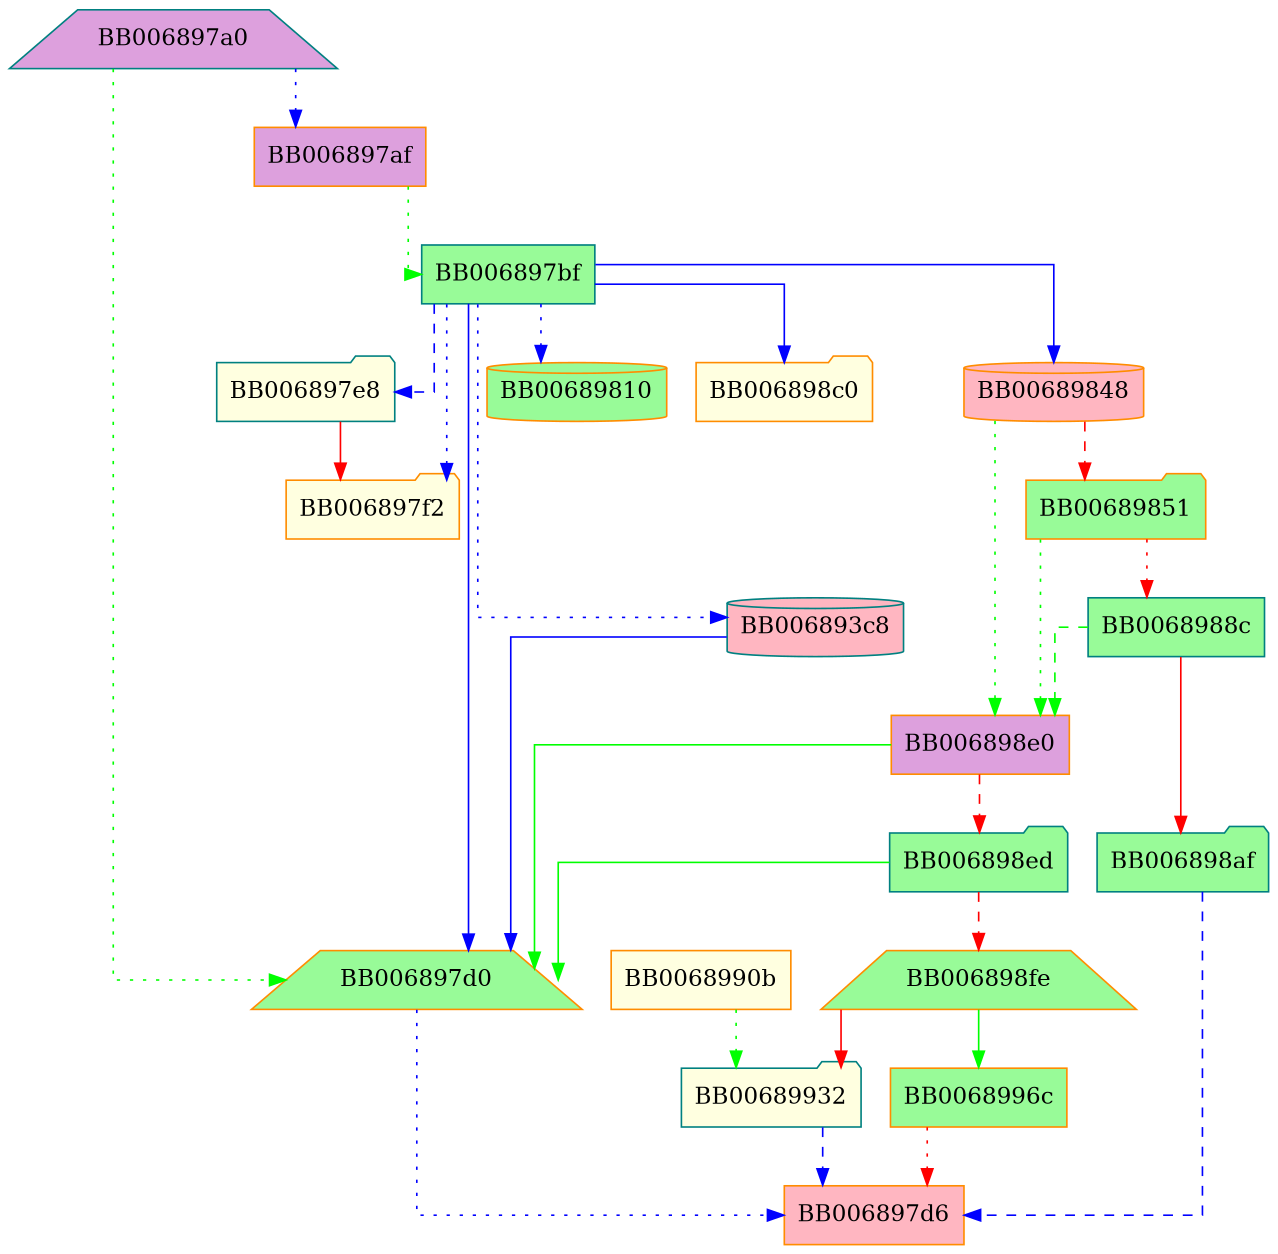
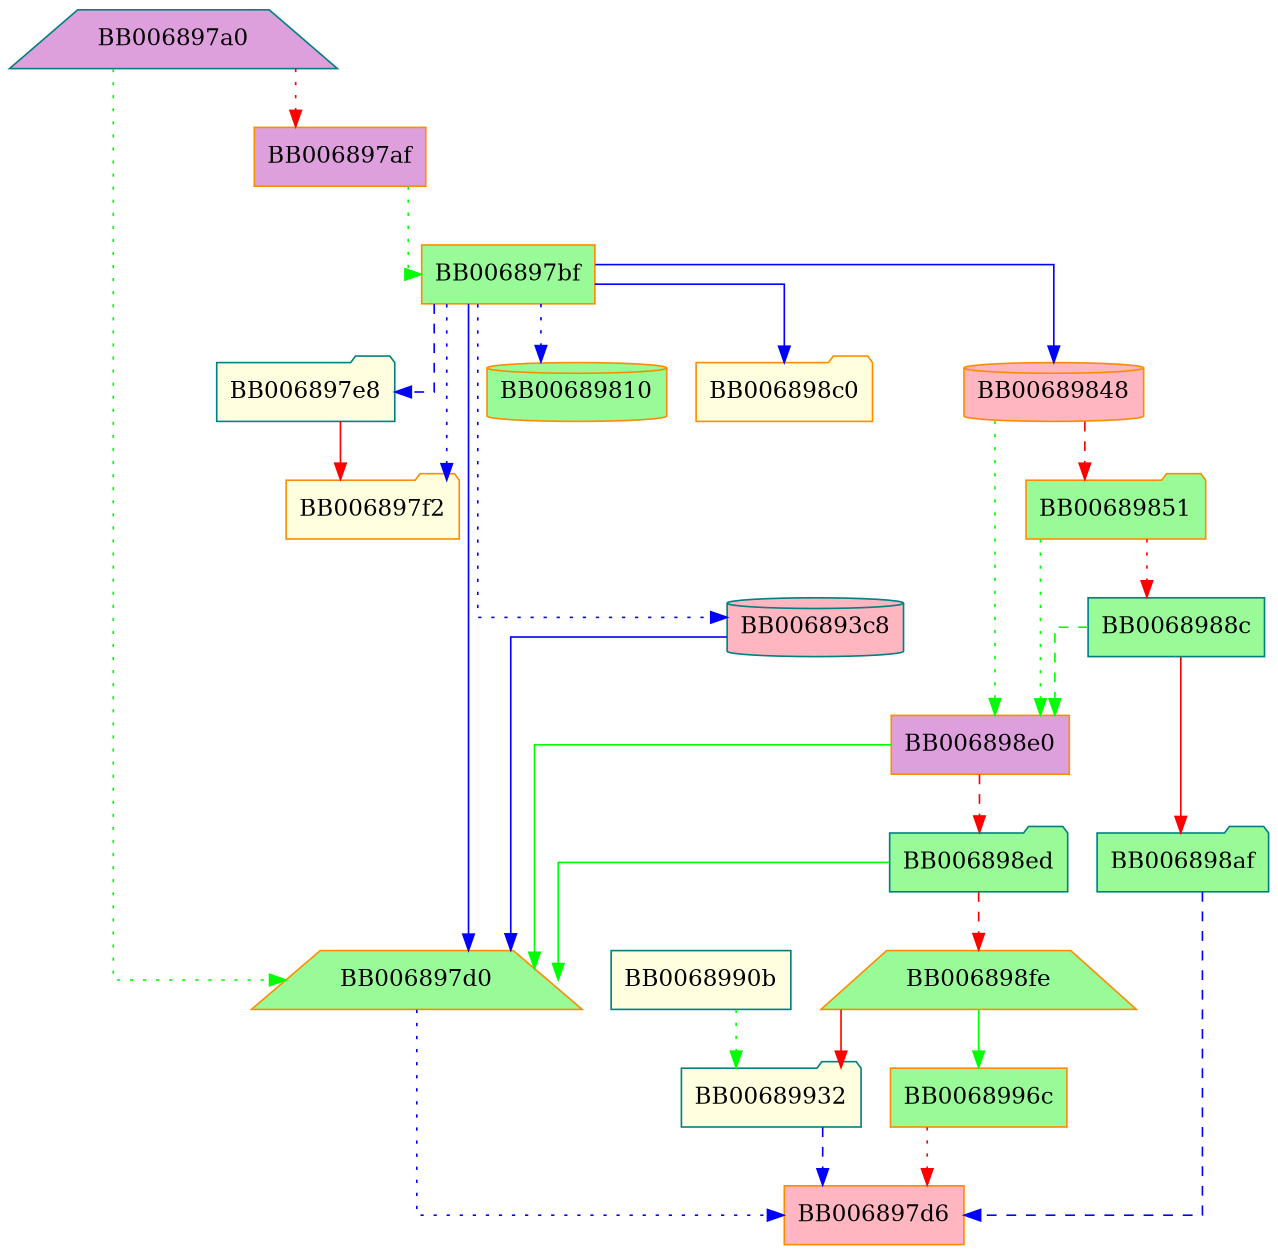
  digraph {
    splines=ortho
    node [color=darkorange fillcolor=palegreen shape=box style=filled]
    edge [color=blue style=dotted]
    BB006897a0 [color=teal fillcolor=plum shape=trapezium]
    BB006897d0 [shape=trapezium]
    BB006897af [fillcolor=plum]
    BB006897d6 [fillcolor=lightpink]
-   BB006897bf [color=teal]
+   BB006897bf
    BB006897f2 [fillcolor=lightyellow shape=folder]
    BB00689810 [shape=cylinder]
    BB006897e8 [color=teal fillcolor=lightyellow shape=folder]
    BB00689848 [fillcolor=lightpink shape=cylinder]
    BB006898c0 [fillcolor=lightyellow shape=folder]
    n11 [color=teal fillcolor=lightpink label=BB006893c8 shape=cylinder]
    BB006898e0 [fillcolor=plum]
    BB00689851 [shape=folder]
    BB006898ed [color=teal shape=folder]
    BB0068988c [color=teal]
    BB006898fe [shape=trapezium]
    BB006898af [color=teal shape=folder]
    BB0068996c
    BB00689932 [color=teal fillcolor=lightyellow shape=folder]
-   BB0068990b [fillcolor=lightyellow]
+   BB0068990b [color=teal fillcolor=lightyellow]
    BB006897a0 -> BB006897d0 [color=green]
-   BB006897a0 -> BB006897af
+   BB006897a0 -> BB006897af [color=red]
    BB006897d0 -> BB006897d6
    BB006897af -> BB006897bf [color=green]
    BB006897bf -> BB006897d0 [style=solid]
    BB006897bf -> BB006897f2
    BB006897bf -> BB00689810
    BB006897bf -> BB006897e8 [style=dashed]
    BB006897bf -> BB00689848 [style=solid]
    BB006897bf -> BB006898c0 [style=solid]
    BB006897bf -> n11
    BB006897e8 -> BB006897f2 [color=red style=solid]
    BB00689848 -> BB006898e0 [color=green]
    BB00689848 -> BB00689851 [color=red style=dashed]
    n11 -> BB006897d0 [style=solid]
    BB006898e0 -> BB006897d0 [color=green style=solid]
    BB006898e0 -> BB006898ed [color=red style=dashed]
    BB00689851 -> BB006898e0 [color=green]
    BB00689851 -> BB0068988c [color=red]
    BB006898ed -> BB006897d0 [color=green style=solid]
    BB006898ed -> BB006898fe [color=red style=dashed]
    BB0068988c -> BB006898e0 [color=green style=dashed]
    BB0068988c -> BB006898af [color=red style=solid]
    BB006898fe -> BB0068996c [color=green style=solid]
    BB006898fe -> BB00689932 [color=red style=solid]
    BB006898af -> BB006897d6 [style=dashed]
    BB0068996c -> BB006897d6 [color=red]
    BB00689932 -> BB006897d6 [style=dashed]
    BB0068990b -> BB00689932 [color=green]
  }
